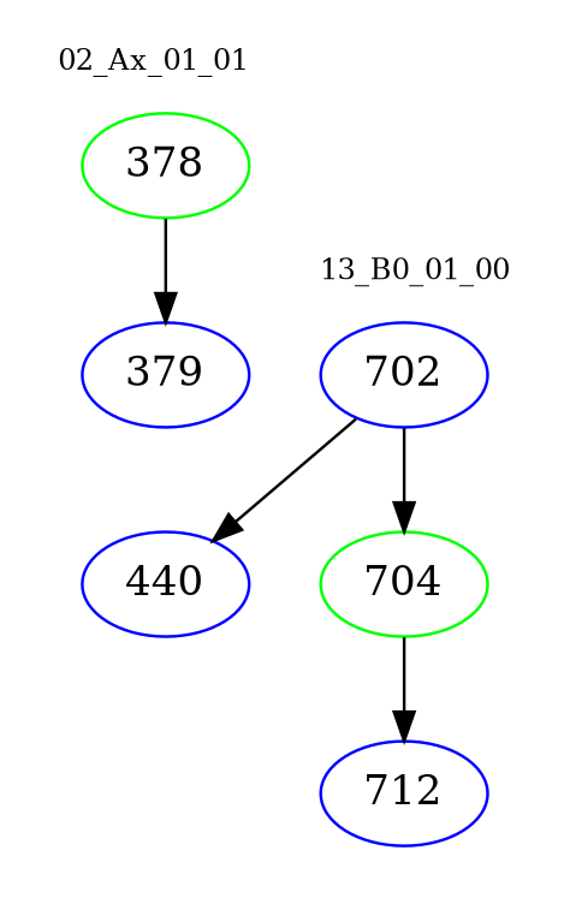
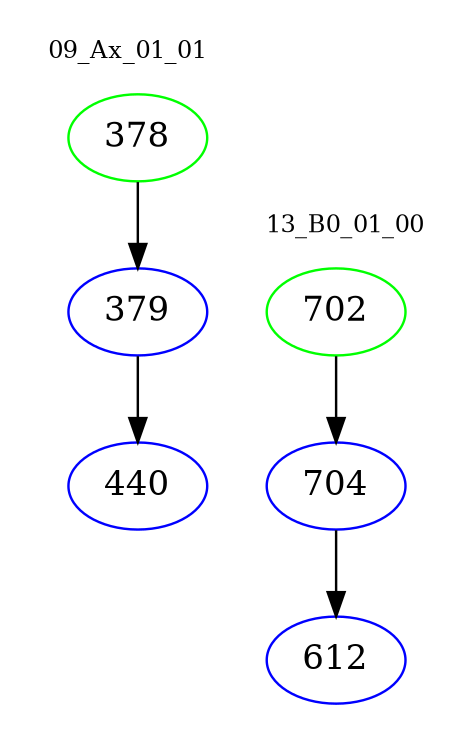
  digraph {
    node [color=blue]
    edge [color=black]
    n1 [color=green label=378]
    n2 [label=379]
    n3 [label=440]
-   n4 [label=702]
-   n5 [color=green label=704]
-   n6 [label=712]
+   n4 [color=green label=702]
+   n5 [label=704]
+   n6 [label=612]
    subgraph cluster_1 {
      color=white
      fontsize=10
-     label="02_Ax_01_01"
+     label="09_Ax_01_01"
      n1
      n2
      n3
    }
    subgraph cluster_2 {
      color=white
      fontsize=10
      label="13_B0_01_00"
      n4
      n5
      n6
    }
    n1 -> n2
-   n4 -> n3
+   n2 -> n3
    n4 -> n5
    n5 -> n6
  }
